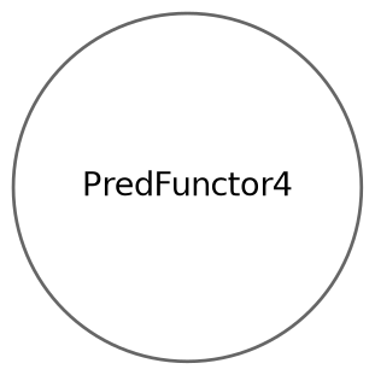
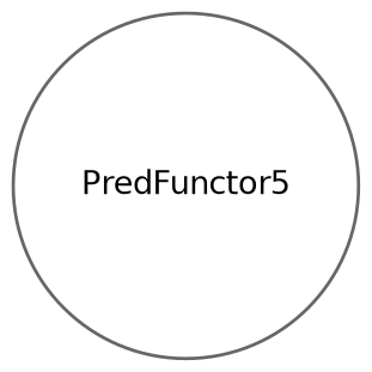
  digraph {
    rankdir=LR
-   n1 [color=grey40 fillcolor=white fontname=Helvetica fontsize=10 height=0.2 label=PredFunctor4 shape=circle style=filled width=0.4]
+   n1 [color=grey40 fillcolor=white fontname=Helvetica fontsize=10 height=0.2 label=PredFunctor5 shape=circle style=filled width=0.4]
  }
